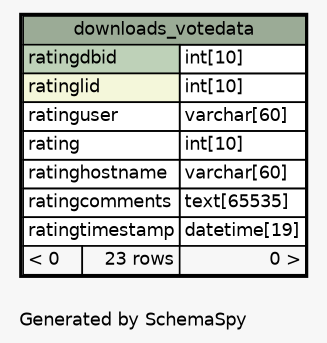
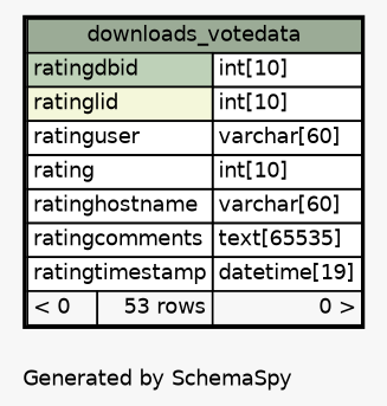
  digraph {
    bgcolor="#f7f7f7"
    fontname=Helvetica
    fontsize=11
    label="\nGenerated by SchemaSpy"
    labeljust=l
    nodesep=0.18
    rankdir=RL
    ranksep=0.46
-   n1 [fontname=Helvetica fontsize=11 label=<     <TABLE BORDER="2" CELLBORDER="1" CELLSPACING="0" BGCOLOR="#ffffff">       <TR><TD COLSPAN="3" BGCOLOR="#9bab96" ALIGN="CENTER">downloads_votedata</TD></TR>       <TR><TD PORT="ratingdbid" COLSPAN="2" BGCOLOR="#bed1b8" ALIGN="LEFT">ratingdbid</TD><TD PORT="ratingdbid.type" ALIGN="LEFT">int[10]</TD></TR>       <TR><TD PORT="ratinglid" COLSPAN="2" BGCOLOR="#f4f7da" ALIGN="LEFT">ratinglid</TD><TD PORT="ratinglid.type" ALIGN="LEFT">int[10]</TD></TR>       <TR><TD PORT="ratinguser" COLSPAN="2" ALIGN="LEFT">ratinguser</TD><TD PORT="ratinguser.type" ALIGN="LEFT">varchar[60]</TD></TR>       <TR><TD PORT="rating" COLSPAN="2" ALIGN="LEFT">rating</TD><TD PORT="rating.type" ALIGN="LEFT">int[10]</TD></TR>       <TR><TD PORT="ratinghostname" COLSPAN="2" ALIGN="LEFT">ratinghostname</TD><TD PORT="ratinghostname.type" ALIGN="LEFT">varchar[60]</TD></TR>       <TR><TD PORT="ratingcomments" COLSPAN="2" ALIGN="LEFT">ratingcomments</TD><TD PORT="ratingcomments.type" ALIGN="LEFT">text[65535]</TD></TR>       <TR><TD PORT="ratingtimestamp" COLSPAN="2" ALIGN="LEFT">ratingtimestamp</TD><TD PORT="ratingtimestamp.type" ALIGN="LEFT">datetime[19]</TD></TR>       <TR><TD ALIGN="LEFT" BGCOLOR="#f7f7f7">&lt; 0</TD><TD ALIGN="RIGHT" BGCOLOR="#f7f7f7">23 rows</TD><TD ALIGN="RIGHT" BGCOLOR="#f7f7f7">0 &gt;</TD></TR>     </TABLE>> shape=plaintext]
+   n1 [fontname=Helvetica fontsize=11 label=<     <TABLE BORDER="2" CELLBORDER="1" CELLSPACING="0" BGCOLOR="#ffffff">       <TR><TD COLSPAN="3" BGCOLOR="#9bab96" ALIGN="CENTER">downloads_votedata</TD></TR>       <TR><TD PORT="ratingdbid" COLSPAN="2" BGCOLOR="#bed1b8" ALIGN="LEFT">ratingdbid</TD><TD PORT="ratingdbid.type" ALIGN="LEFT">int[10]</TD></TR>       <TR><TD PORT="ratinglid" COLSPAN="2" BGCOLOR="#f4f7da" ALIGN="LEFT">ratinglid</TD><TD PORT="ratinglid.type" ALIGN="LEFT">int[10]</TD></TR>       <TR><TD PORT="ratinguser" COLSPAN="2" ALIGN="LEFT">ratinguser</TD><TD PORT="ratinguser.type" ALIGN="LEFT">varchar[60]</TD></TR>       <TR><TD PORT="rating" COLSPAN="2" ALIGN="LEFT">rating</TD><TD PORT="rating.type" ALIGN="LEFT">int[10]</TD></TR>       <TR><TD PORT="ratinghostname" COLSPAN="2" ALIGN="LEFT">ratinghostname</TD><TD PORT="ratinghostname.type" ALIGN="LEFT">varchar[60]</TD></TR>       <TR><TD PORT="ratingcomments" COLSPAN="2" ALIGN="LEFT">ratingcomments</TD><TD PORT="ratingcomments.type" ALIGN="LEFT">text[65535]</TD></TR>       <TR><TD PORT="ratingtimestamp" COLSPAN="2" ALIGN="LEFT">ratingtimestamp</TD><TD PORT="ratingtimestamp.type" ALIGN="LEFT">datetime[19]</TD></TR>       <TR><TD ALIGN="LEFT" BGCOLOR="#f7f7f7">&lt; 0</TD><TD ALIGN="RIGHT" BGCOLOR="#f7f7f7">53 rows</TD><TD ALIGN="RIGHT" BGCOLOR="#f7f7f7">0 &gt;</TD></TR>     </TABLE>> shape=plaintext]
  }
